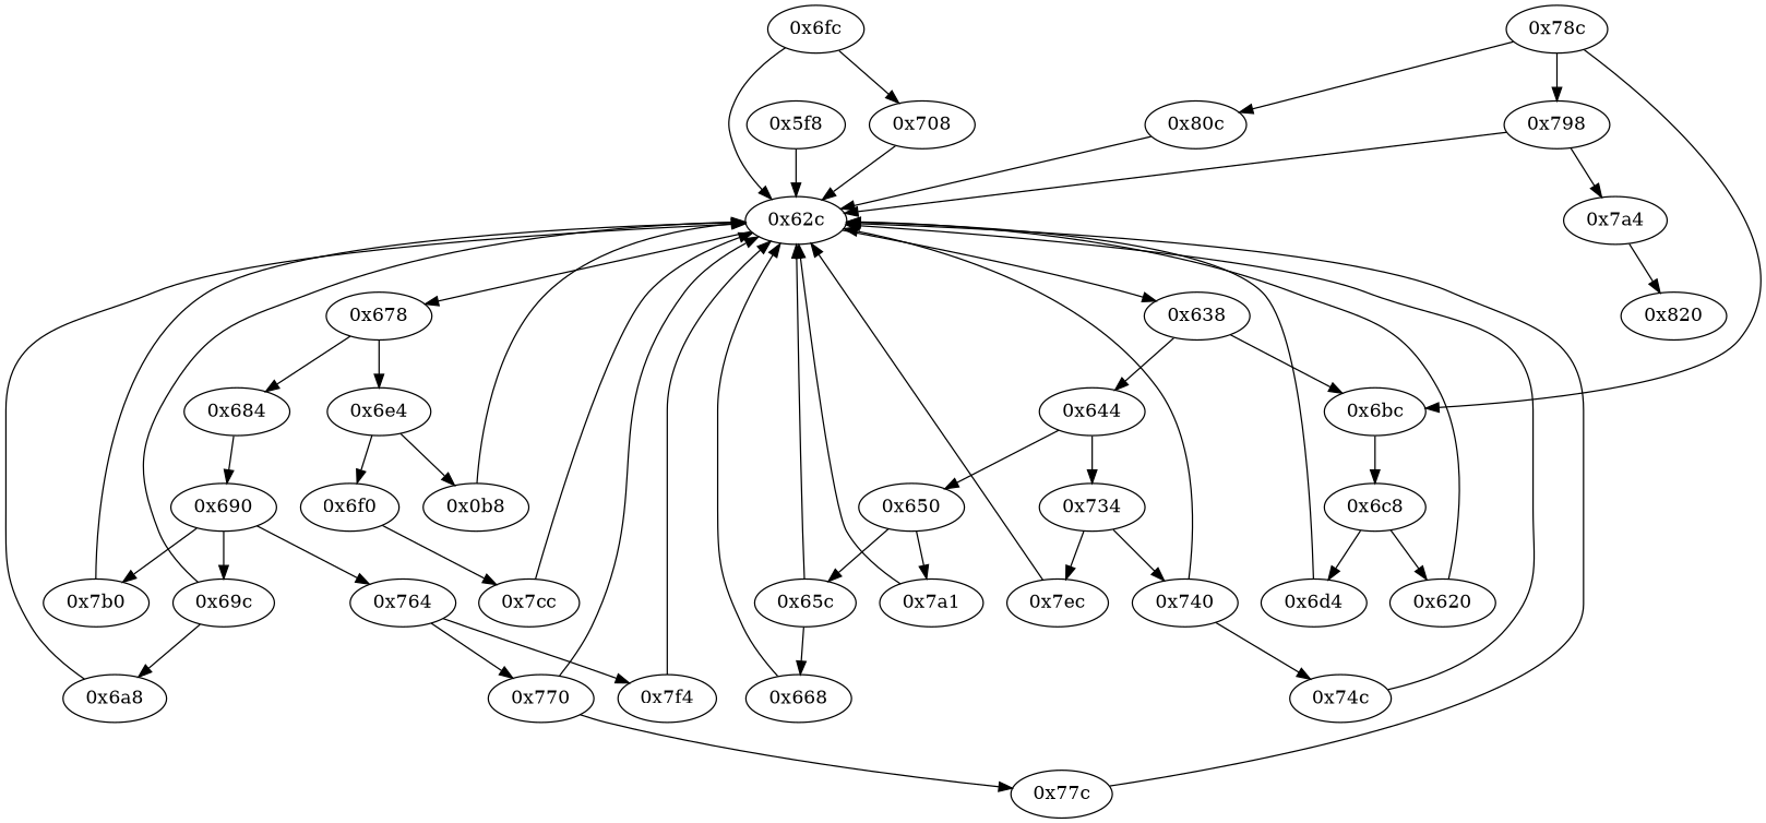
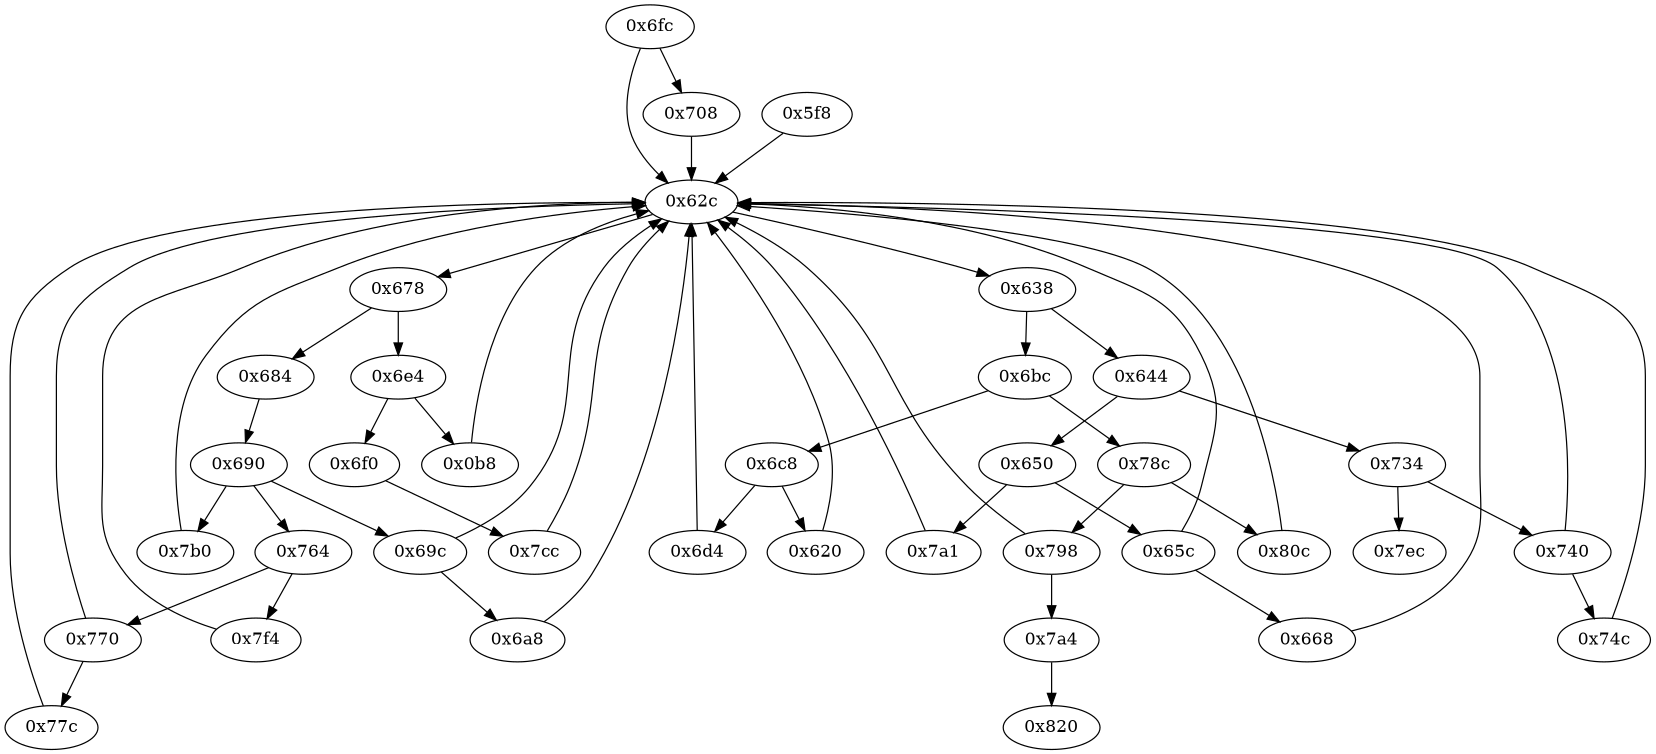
  strict digraph {
    node [opcode="[u'ldr', u'cmp', u'b']"]
    "0x6fc"
    "0x62c"
    "0x708" [opcode="[u'ldr', u'str', u'str', u'ldr', u'ldrb', u'ldr', u'ldr', u'ldr', u'cmp', u'mov', u'b']"]
    "0x678"
    "0x638"
    "0x684"
    "0x6e4"
    "0x6bc"
    "0x644"
    "0x690"
    "0x764"
    "0x69c"
    "0x7b0" [opcode="[u'ldr', u'b']"]
    "0x770"
    "0x7f4" [opcode="[u'ldr', u'ldr', u'add', u'str', u'ldr', u'b']"]
    "0x6a8" [opcode="[u'ldr', u'add', u'str', u'ldr', u'b']"]
    "0x77c" [opcode="[u'ldr', u'mov', u'mov', u'b']"]
    "0x7a4" [opcode="[u'b']"]
    "0x820" [opcode="[u'mov', u'sub', u'pop']"]
    n20 [label="0x7a1" opcode="[u'ldr', u'b']"]
    "0x740"
    "0x74c" [opcode="[u'ldr', u'ldr', u'add', u'str', u'ldr', u'b']"]
    "0x6d4" [opcode="[u'mov', u'mov', u'mov', u'b']"]
    "0x6c8"
    "0x620" [opcode="[u'ldr', u'cmp', u'ldr']"]
    "0x650"
    "0x65c"
    "0x668" [opcode="[u'ldr', u'ldr', u'mov', u'b']"]
    n29 [label="0x0b8" opcode="[u'ldr', u'ldr', u'add', u'mov', u'b']"]
    "0x6f0"
    "0x7cc" [opcode="[u'str', u'str', u'ldr', u'ldr', u'ldr', u'cmp', u'mov', u'b']"]
    "0x734"
    "0x7ec" [opcode="[u'ldr', u'b']"]
    "0x78c"
    "0x798"
    "0x80c" [opcode="[u'ldr', u'mov', u'bl', u'ldr', u'b']"]
    "0x5f8" [opcode="[u'push', u'add', u'sub', u'str', u'ldr', u'ldr', u'ldr', u'ldr', u'add', u'b']"]
    "0x6fc" -> "0x62c"
    "0x6fc" -> "0x708"
    "0x62c" -> "0x678"
    "0x62c" -> "0x638"
    "0x708" -> "0x62c"
    "0x678" -> "0x684"
    "0x678" -> "0x6e4"
    "0x638" -> "0x6bc"
    "0x638" -> "0x644"
    "0x684" -> "0x690"
    "0x6e4" -> n29
    "0x6e4" -> "0x6f0"
    "0x6bc" -> "0x6c8"
-   "0x78c" -> "0x6bc"
+   "0x6bc" -> "0x78c"
    "0x644" -> "0x650"
    "0x644" -> "0x734"
    "0x690" -> "0x764"
    "0x690" -> "0x69c"
    "0x690" -> "0x7b0"
    "0x764" -> "0x770"
    "0x764" -> "0x7f4"
    "0x69c" -> "0x62c"
    "0x69c" -> "0x6a8"
    "0x7b0" -> "0x62c"
    "0x770" -> "0x62c"
    "0x770" -> "0x77c"
    "0x7f4" -> "0x62c"
    "0x6a8" -> "0x62c"
    "0x77c" -> "0x62c"
    "0x7a4" -> "0x820"
    n20 -> "0x62c"
    "0x740" -> "0x62c"
    "0x740" -> "0x74c"
    "0x74c" -> "0x62c"
    "0x6d4" -> "0x62c"
    "0x6c8" -> "0x6d4"
    "0x6c8" -> "0x620"
    "0x620" -> "0x62c"
    "0x650" -> n20
    "0x650" -> "0x65c"
    "0x65c" -> "0x62c"
    "0x65c" -> "0x668"
    "0x668" -> "0x62c"
    n29 -> "0x62c"
    "0x6f0" -> "0x7cc"
    "0x7cc" -> "0x62c"
    "0x734" -> "0x740"
    "0x734" -> "0x7ec"
-   "0x7ec" -> "0x62c"
    "0x78c" -> "0x798"
    "0x78c" -> "0x80c"
    "0x798" -> "0x62c"
    "0x798" -> "0x7a4"
    "0x80c" -> "0x62c"
    "0x5f8" -> "0x62c"
  }
